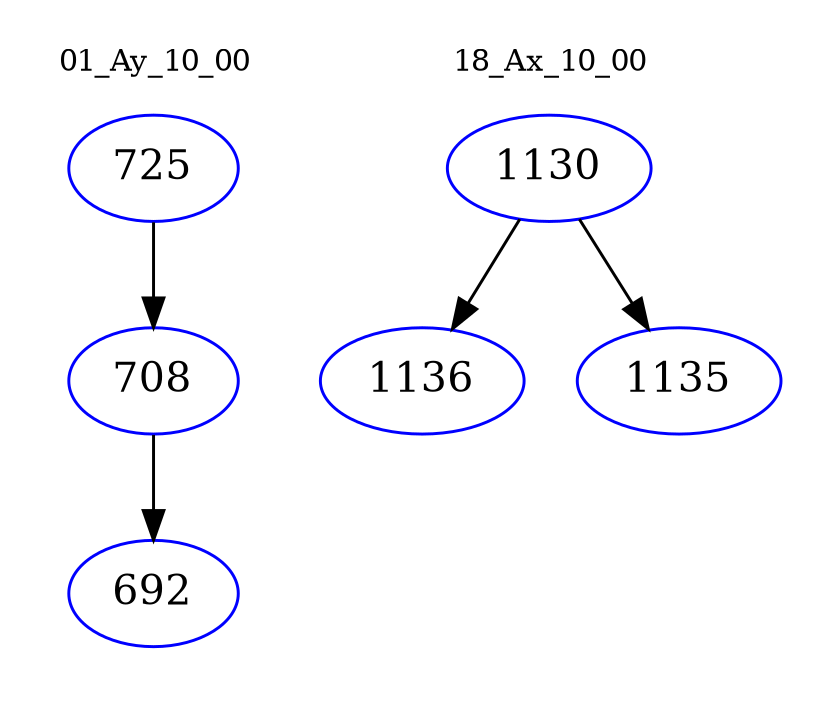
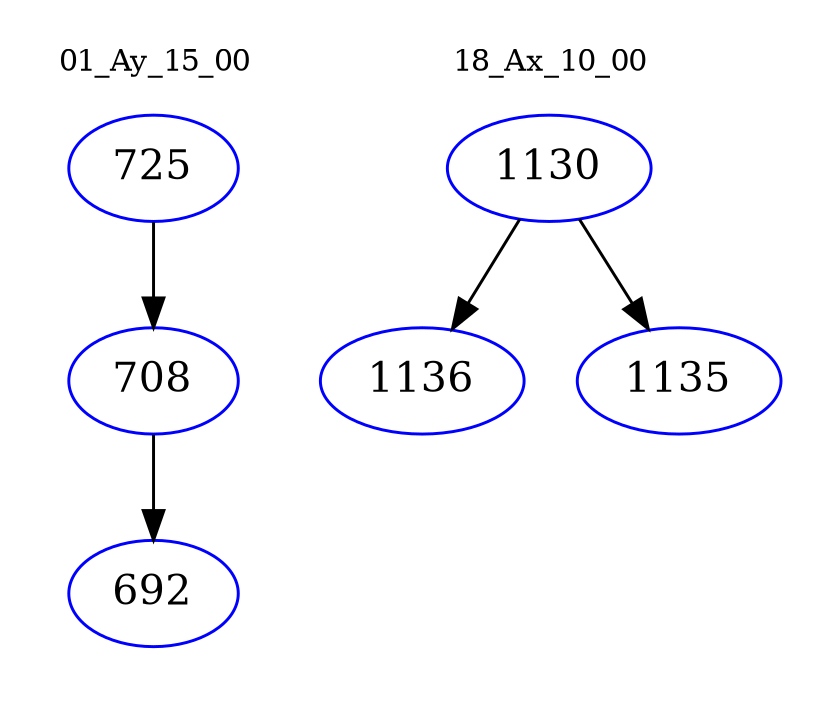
  digraph {
    node [color=blue]
    edge [color=black]
    n1 [label=708]
    n2 [label=692]
    n3 [label=725]
    n4 [label=1130]
    n5 [label=1136]
    n6 [label=1135]
    subgraph cluster_1 {
      color=white
      fontsize=10
-     label="01_Ay_10_00"
+     label="01_Ay_15_00"
      n1
      n2
      n3
    }
    subgraph cluster_2 {
      color=white
      fontsize=10
      label="18_Ax_10_00"
      n4
      n5
      n6
    }
    n1 -> n2
    n3 -> n1
    n4 -> n5
    n4 -> n6
  }
